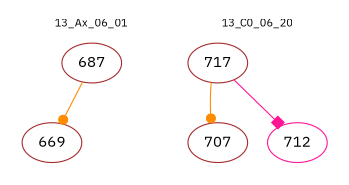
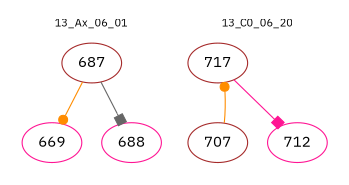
  digraph {
    fontname="IBM Plex Sans"
    node [color=brown fontname="IBM Plex Sans"]
    edge [arrowhead=dot color=darkorange fontname="IBM Plex Sans"]
    n1 [label=687]
-   n2 [label=669]
+   n2 [color=deeppink label=669]
+   n3 [color=deeppink label=688]
    n4 [label=717]
    n5 [label=707]
    n6 [color=deeppink label=712]
    subgraph cluster_1 {
      color=white
      fontsize=10
      label="13_Ax_06_01"
      n1
      n2
+     n3
    }
    subgraph cluster_2 {
      color=white
      fontsize=10
      label="13_C0_06_20"
      n4
      n5
      n6
    }
    n1 -> n2
-   n4 -> n5
+   n1 -> n3 [arrowhead=box color=gray40]
+   n5 -> n4
    n4 -> n6 [arrowhead=box color=deeppink]
  }
